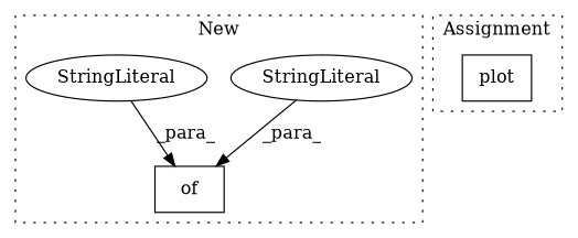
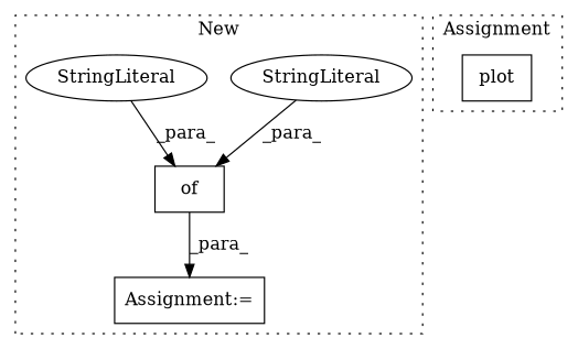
  digraph {
    node [a=32 shape=box]
    n1 [l="3,1" label=of s="34717,34910"]
    n2 [a=45 l=15 label=StringLiteral s=34752 shape=ellipse]
    n3 [a=45 l=18 label=StringLiteral s=34809 shape=ellipse]
+   n4 [a=7 l="68,2" label="Assignment:=" s="34917,35015"]
    n5 [l="5,1" label=plot s="35575,35650"]
    subgraph cluster_1 {
      label=New
      style=dotted
      n1
      n2
      n3
+     n4
    }
    subgraph cluster_2 {
      label=Assignment
      style=dotted
      n5
    }
+   n1 -> n4 [label=_para_]
    n2 -> n1 [label=_para_]
    n3 -> n1 [label=_para_]
  }
